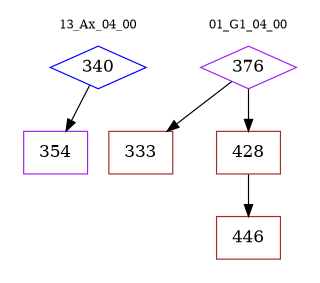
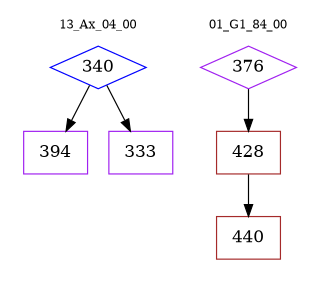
  digraph {
    node [color=brown shape=box]
    edge [color=black]
    n1 [color=blue label=340 shape=diamond]
-   n2 [label=333]
-   n3 [color=purple label=354]
+   n2 [color=purple label=333]
+   n3 [color=purple label=394]
    n4 [label=428]
    n5 [color=purple label=376 shape=diamond]
-   n6 [label=446]
+   n6 [label=440]
    subgraph cluster_1 {
      color=white
      fontsize=10
      label="13_Ax_04_00"
      n1
      n2
      n3
    }
    subgraph cluster_2 {
      color=white
      fontsize=10
-     label="01_G1_04_00"
+     label="01_G1_84_00"
      n4
      n5
      n6
    }
-   n5 -> n2
+   n1 -> n2
    n1 -> n3
    n4 -> n6
    n5 -> n4
  }
